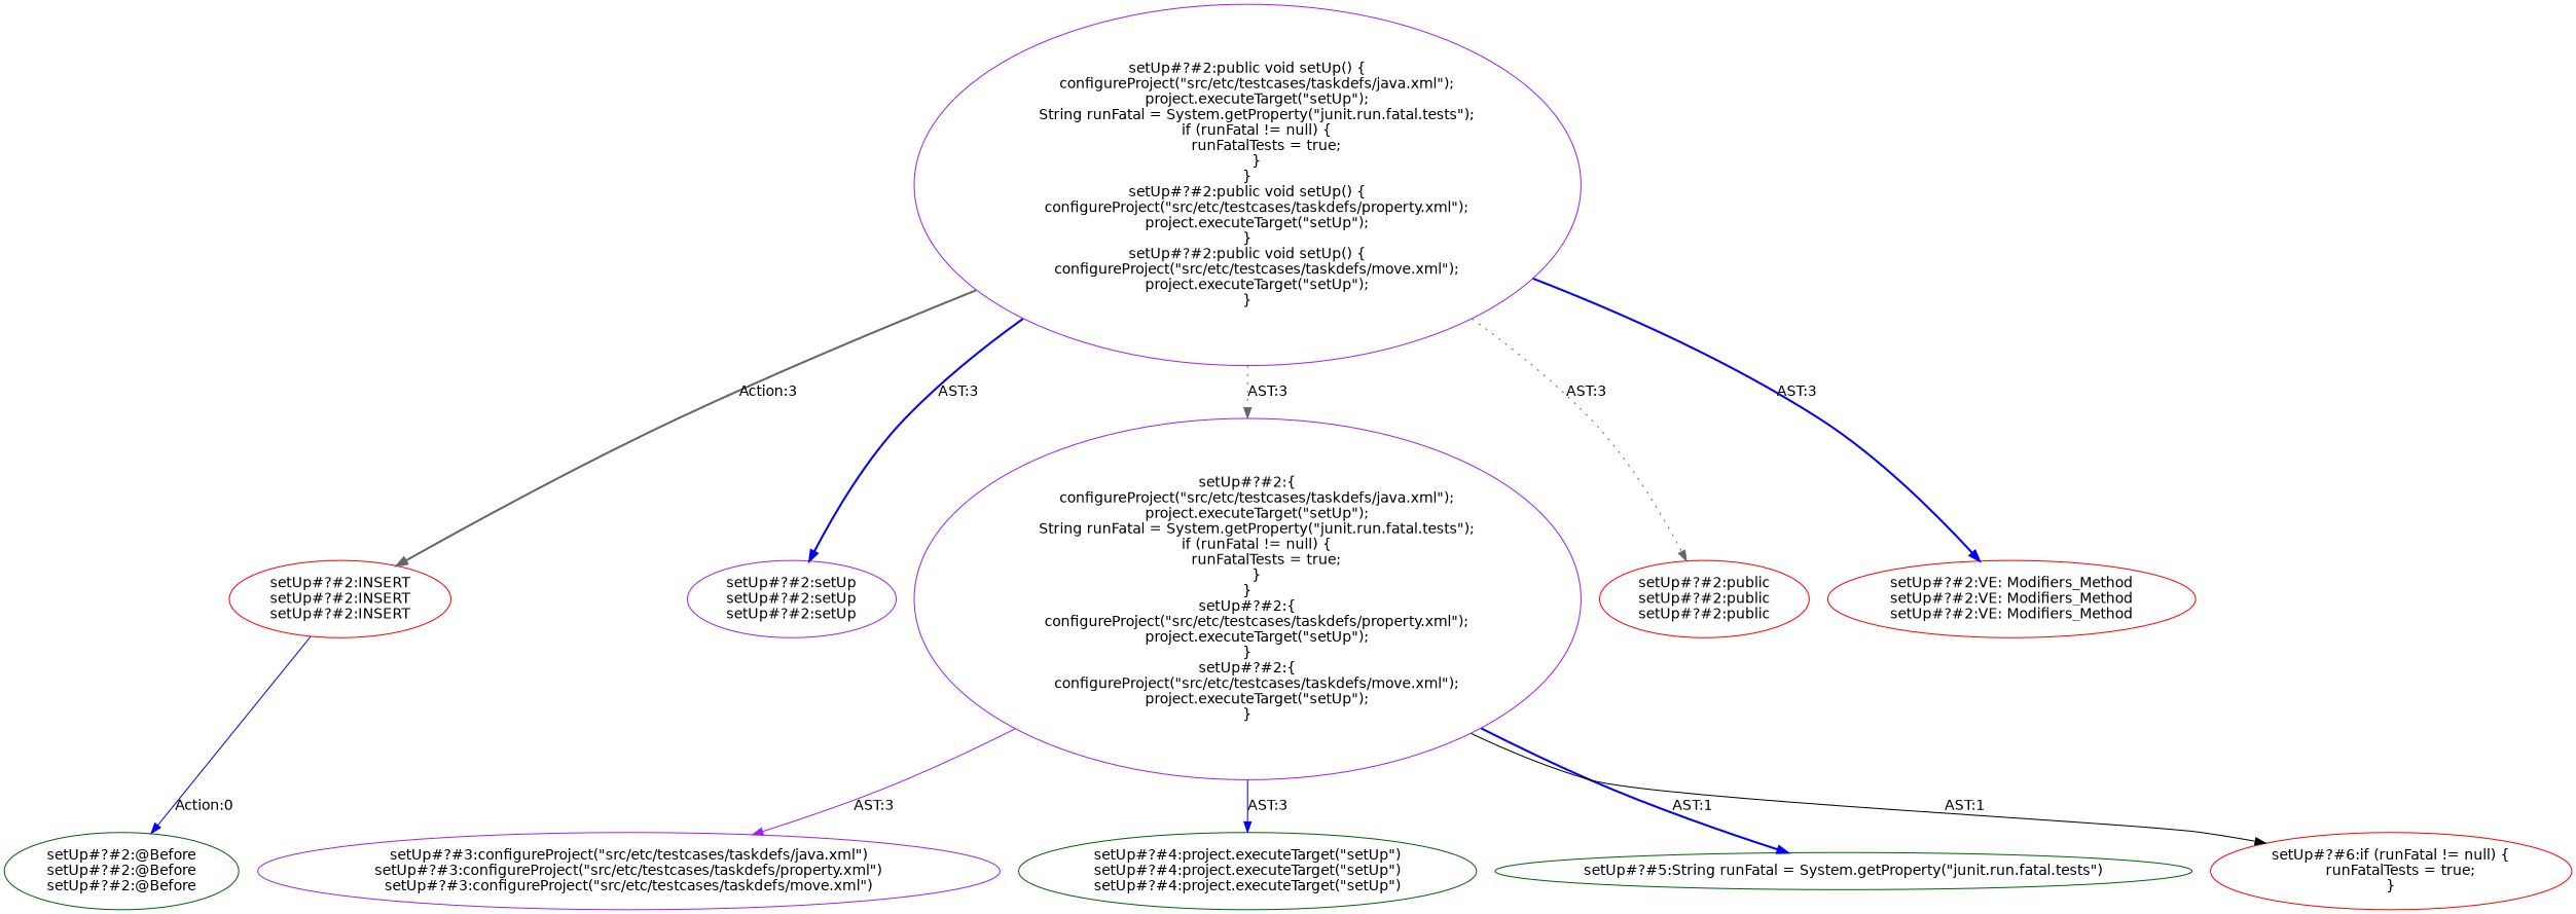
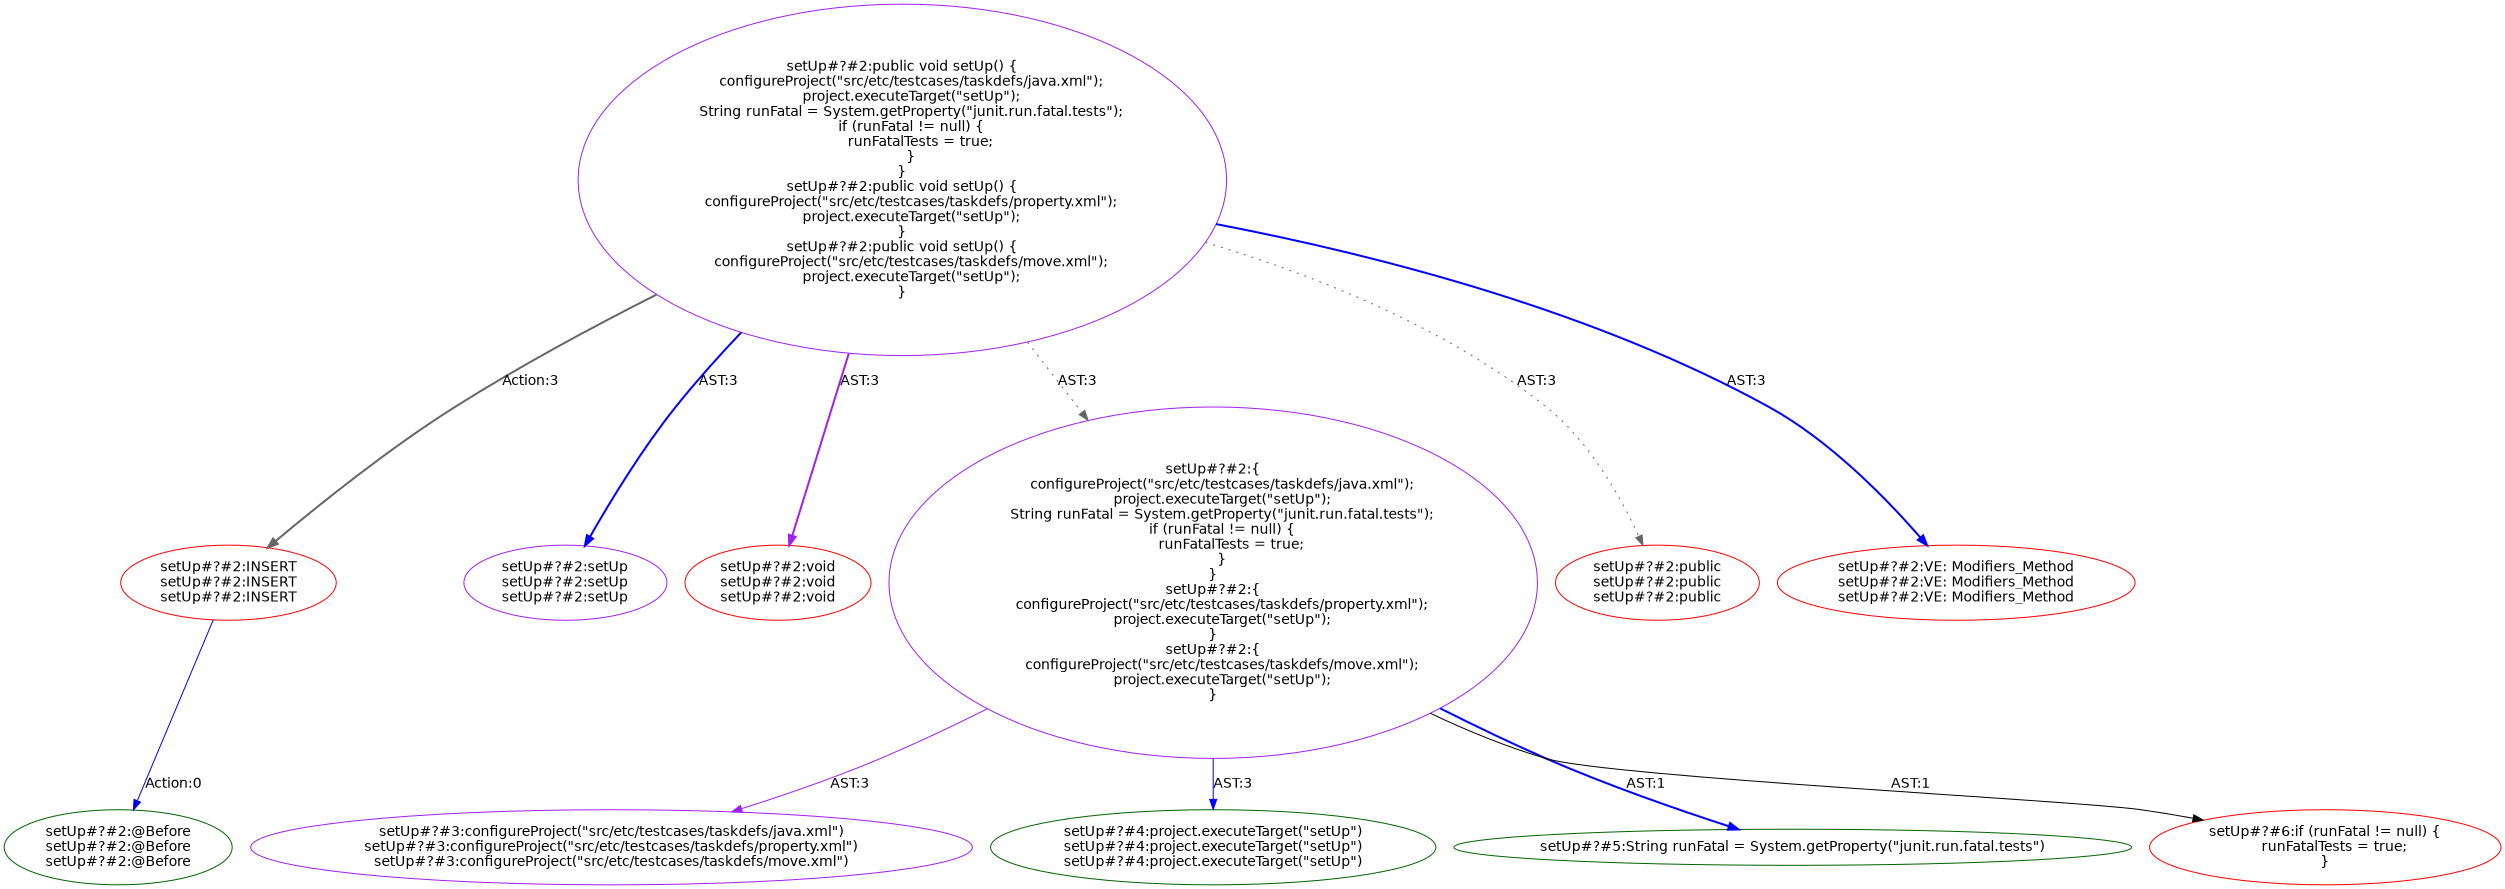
  digraph {
    fontname="DejaVu Sans"
    node [color=red fontname="DejaVu Sans" shape=ellipse]
    edge [color=blue fontname="DejaVu Sans" style=bold]
    n1 [label="setUp#?#2:INSERT\nsetUp#?#2:INSERT\nsetUp#?#2:INSERT"]
    n2 [color=darkgreen label="setUp#?#2:@Before\nsetUp#?#2:@Before\nsetUp#?#2:@Before"]
    n3 [color=purple label="setUp#?#2:public void setUp() \{\n    configureProject(\"src/etc/testcases/taskdefs/java.xml\");\n    project.executeTarget(\"setUp\");\n    String runFatal = System.getProperty(\"junit.run.fatal.tests\");\n    if (runFatal != null) \{\n        runFatalTests = true;\n    \}\n\}\nsetUp#?#2:public void setUp() \{\n    configureProject(\"src/etc/testcases/taskdefs/property.xml\");\n    project.executeTarget(\"setUp\");\n\}\nsetUp#?#2:public void setUp() \{\n    configureProject(\"src/etc/testcases/taskdefs/move.xml\");\n    project.executeTarget(\"setUp\");\n\}"]
    n4 [color=purple label="setUp#?#2:setUp\nsetUp#?#2:setUp\nsetUp#?#2:setUp"]
+   n5 [label="setUp#?#2:void\nsetUp#?#2:void\nsetUp#?#2:void"]
    n6 [color=purple label="setUp#?#2:\{\n    configureProject(\"src/etc/testcases/taskdefs/java.xml\");\n    project.executeTarget(\"setUp\");\n    String runFatal = System.getProperty(\"junit.run.fatal.tests\");\n    if (runFatal != null) \{\n        runFatalTests = true;\n    \}\n\}\nsetUp#?#2:\{\n    configureProject(\"src/etc/testcases/taskdefs/property.xml\");\n    project.executeTarget(\"setUp\");\n\}\nsetUp#?#2:\{\n    configureProject(\"src/etc/testcases/taskdefs/move.xml\");\n    project.executeTarget(\"setUp\");\n\}"]
    n7 [label="setUp#?#2:public\nsetUp#?#2:public\nsetUp#?#2:public"]
    n8 [label="setUp#?#2:VE: Modifiers_Method\nsetUp#?#2:VE: Modifiers_Method\nsetUp#?#2:VE: Modifiers_Method"]
    n9 [color=purple label="setUp#?#3:configureProject(\"src/etc/testcases/taskdefs/java.xml\")\nsetUp#?#3:configureProject(\"src/etc/testcases/taskdefs/property.xml\")\nsetUp#?#3:configureProject(\"src/etc/testcases/taskdefs/move.xml\")"]
    n10 [color=darkgreen label="setUp#?#4:project.executeTarget(\"setUp\")\nsetUp#?#4:project.executeTarget(\"setUp\")\nsetUp#?#4:project.executeTarget(\"setUp\")"]
    n11 [color=darkgreen label="setUp#?#5:String runFatal = System.getProperty(\"junit.run.fatal.tests\")"]
    n12 [label="setUp#?#6:if (runFatal != null) \{\n    runFatalTests = true;\n\}"]
    n1 -> n2 [label="Action:0" style=solid]
    n3 -> n1 [color=gray40 label="Action:3"]
    n3 -> n4 [label="AST:3"]
+   n3 -> n5 [color=purple label="AST:3"]
    n3 -> n6 [color=gray40 label="AST:3" style=dotted]
    n3 -> n7 [color=gray40 label="AST:3" style=dotted]
    n3 -> n8 [label="AST:3"]
    n6 -> n9 [color=purple label="AST:3" style=solid]
    n6 -> n10 [label="AST:3" style=solid]
    n6 -> n11 [label="AST:1"]
    n6 -> n12 [color=black label="AST:1" style=solid]
  }
